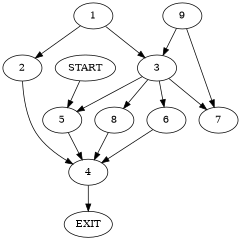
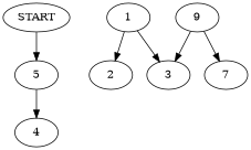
  digraph {
    n1 [label=START]
    5
    1
    2
    3
-   n6 [label=EXIT]
    4
-   6
    7
-   8
    9
    n1 -> 5
    5 -> 4
    1 -> 2
    1 -> 3
-   2 -> 4
-   3 -> 5
-   3 -> 6
-   3 -> 7
-   3 -> 8
-   4 -> n6
-   6 -> 4
-   8 -> 4
    9 -> 3
    9 -> 7
  }
